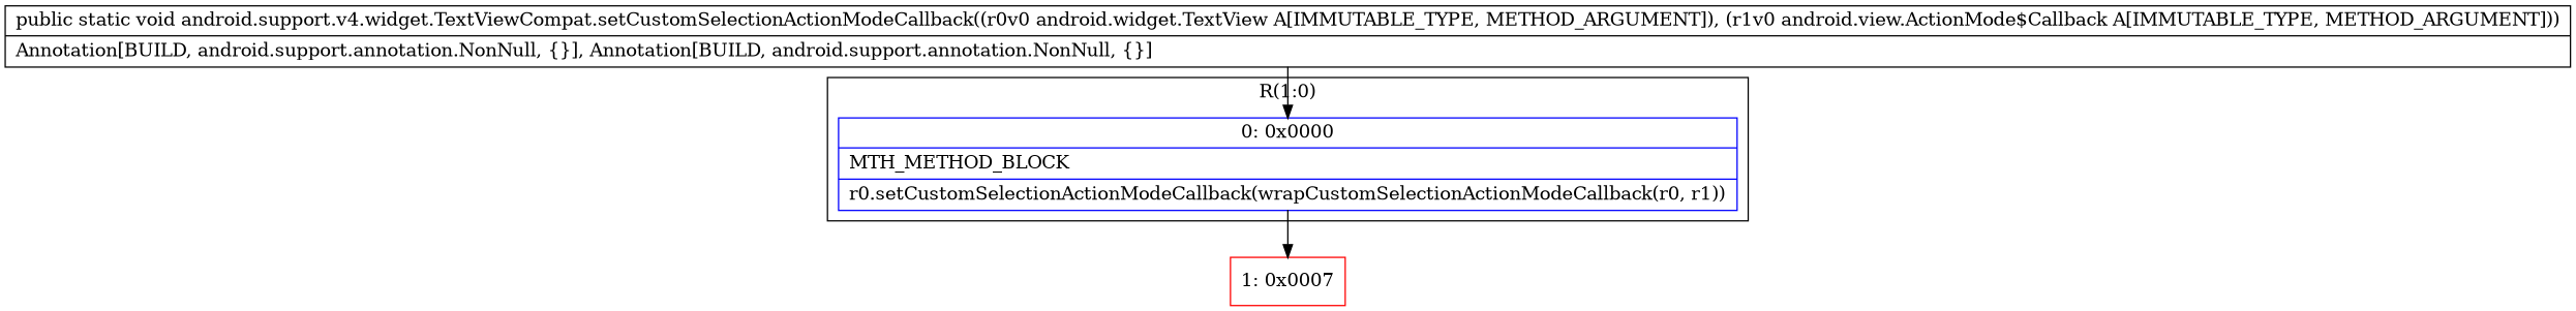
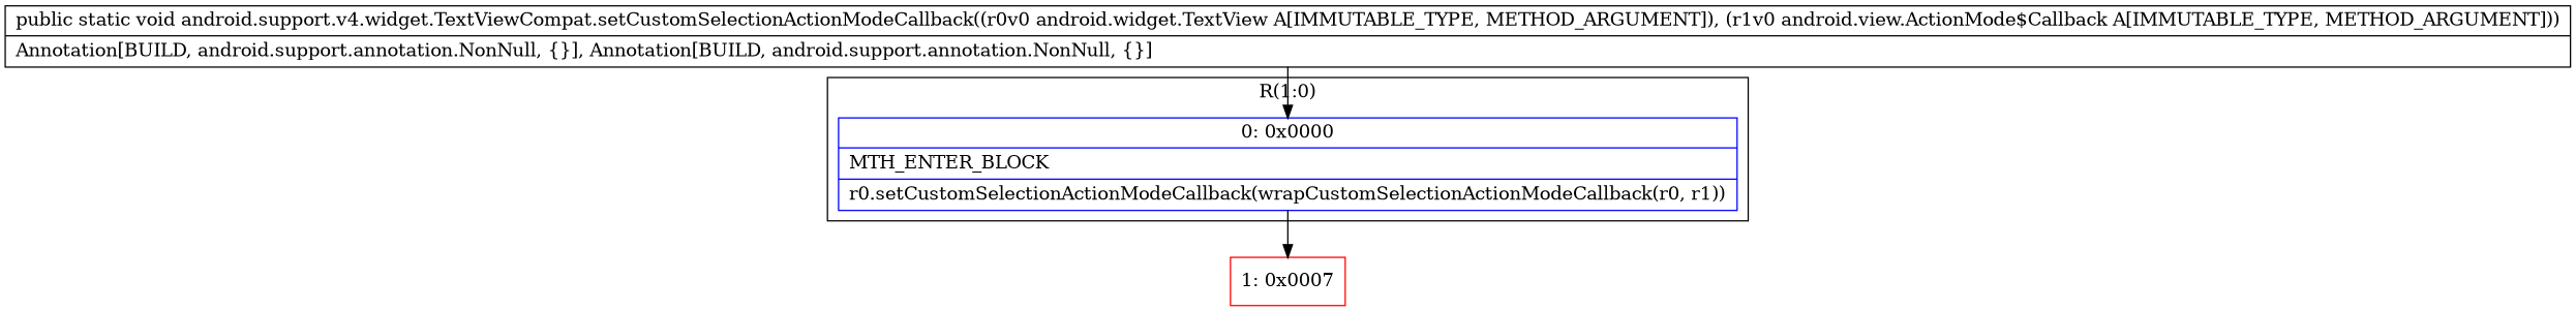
  digraph {
    node [shape=record]
-   n1 [color=blue label="{0\:\ 0x0000|MTH_METHOD_BLOCK\l|r0.setCustomSelectionActionModeCallback(wrapCustomSelectionActionModeCallback(r0, r1))\l}"]
+   n1 [color=blue label="{0\:\ 0x0000|MTH_ENTER_BLOCK\l|r0.setCustomSelectionActionModeCallback(wrapCustomSelectionActionModeCallback(r0, r1))\l}"]
    n2 [color=red label="{1\:\ 0x0007}"]
    n3 [label="{public static void android.support.v4.widget.TextViewCompat.setCustomSelectionActionModeCallback((r0v0 android.widget.TextView A[IMMUTABLE_TYPE, METHOD_ARGUMENT]), (r1v0 android.view.ActionMode$Callback A[IMMUTABLE_TYPE, METHOD_ARGUMENT]))  | Annotation[BUILD, android.support.annotation.NonNull, \{\}], Annotation[BUILD, android.support.annotation.NonNull, \{\}]\l}"]
    subgraph cluster_1 {
      label="R(1:0)"
      n1
    }
    n1 -> n2
    n3 -> n1
  }
